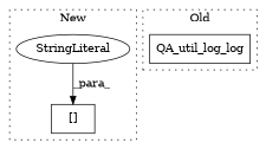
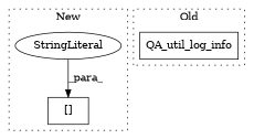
  digraph {
    node [shape=box]
    n1 [a=2 l="11,1" label="[]" s="15164,15195"]
    n2 [a=45 l=20 label=StringLiteral s=15175 shape=ellipse]
-   n3 [a=32 l="17,1" label=QA_util_log_log s="14924,14965"]
+   n3 [a=32 l="17,1" label=QA_util_log_info s="14924,14965"]
    subgraph cluster_1 {
      label=New
      style=dotted
      n1
      n2
    }
    subgraph cluster_2 {
      label=Old
      style=dotted
      n3
    }
    n2 -> n1 [label=_para_]
  }
